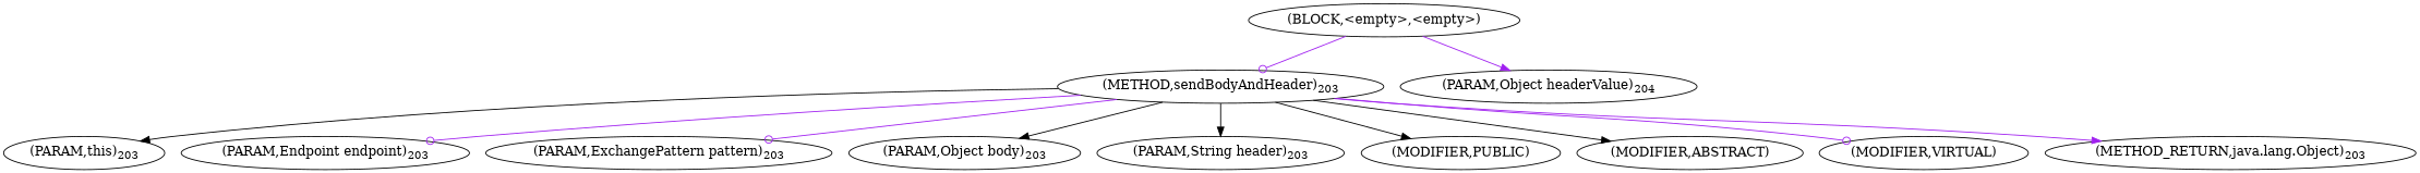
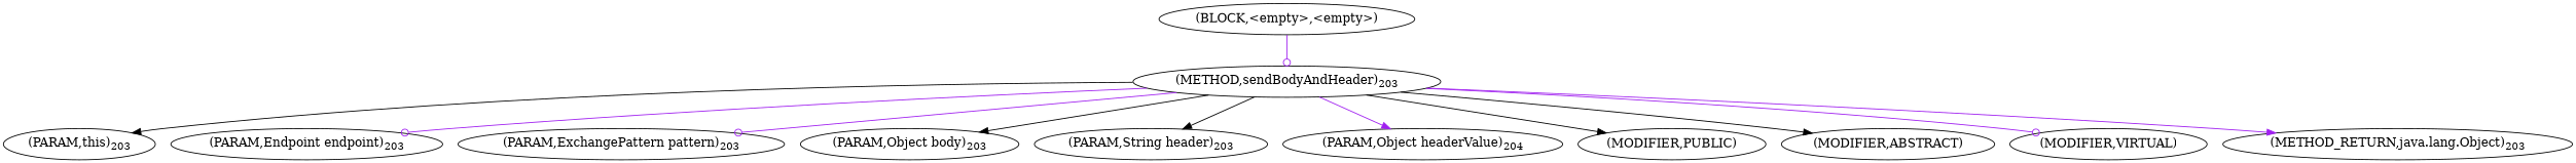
  digraph {
    edge [arrowhead=normal color=purple]
    n1 [label=<(METHOD,sendBodyAndHeader)<SUB>203</SUB>>]
    n2 [label=<(PARAM,this)<SUB>203</SUB>>]
    n3 [label=<(PARAM,Endpoint endpoint)<SUB>203</SUB>>]
    n4 [label=<(PARAM,ExchangePattern pattern)<SUB>203</SUB>>]
    n5 [label=<(PARAM,Object body)<SUB>203</SUB>>]
    n6 [label=<(PARAM,String header)<SUB>203</SUB>>]
    n7 [label=<(PARAM,Object headerValue)<SUB>204</SUB>>]
    n8 [label=<(MODIFIER,PUBLIC)>]
    n9 [label=<(MODIFIER,ABSTRACT)>]
    n10 [label=<(MODIFIER,VIRTUAL)>]
    n11 [label=<(METHOD_RETURN,java.lang.Object)<SUB>203</SUB>>]
    n12 [label=<(BLOCK,&lt;empty&gt;,&lt;empty&gt;)>]
    n1 -> n2 [color=black]
    n1 -> n3 [arrowhead=odot]
    n1 -> n4 [arrowhead=odot]
    n1 -> n5 [color=black]
    n1 -> n6 [color=black]
-   n12 -> n7
+   n1 -> n7
    n1 -> n8 [color=black]
    n1 -> n9 [color=black]
    n1 -> n10 [arrowhead=odot]
    n1 -> n11
    n12 -> n1 [arrowhead=odot]
  }
